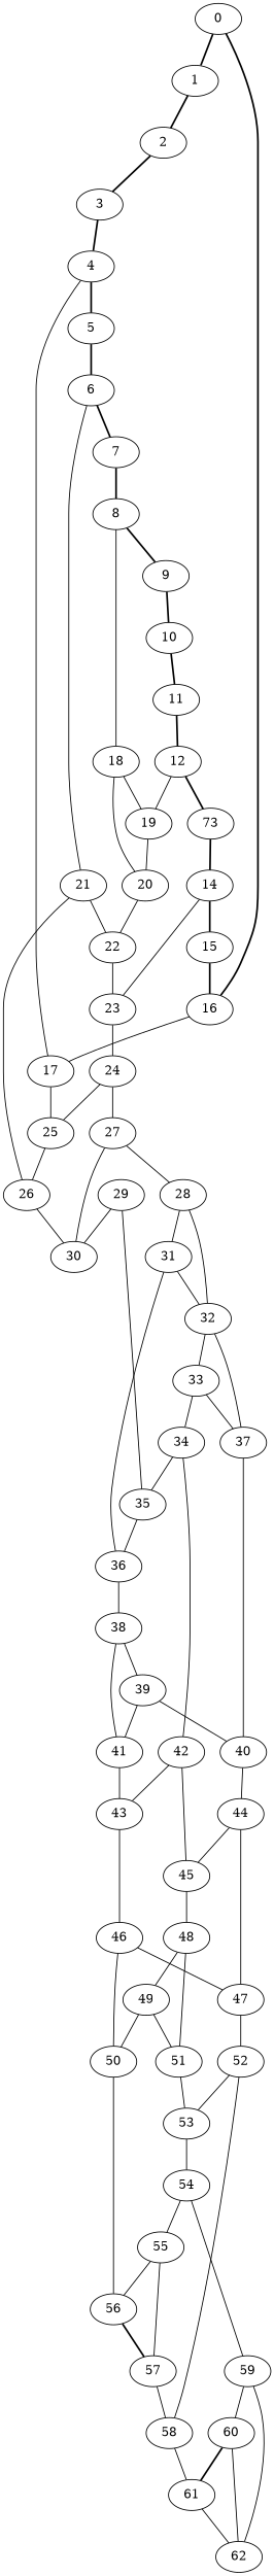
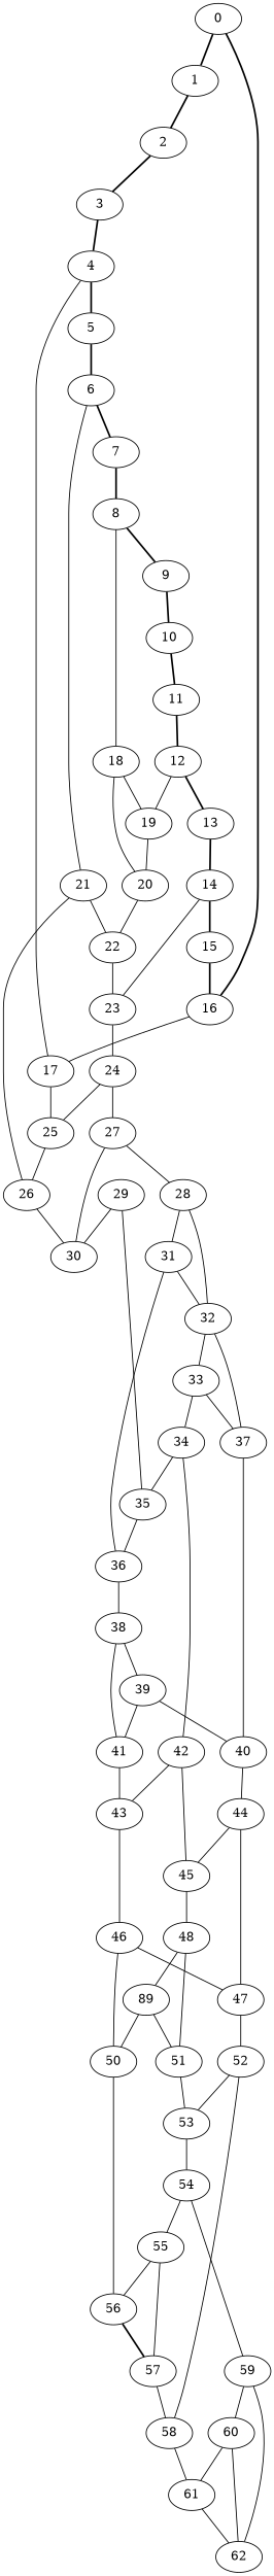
  graph {
    0
    1
    16
    2
    17
    3
    25
    4
    5
    6
    7
    21
    26
    8
    22
    9
    18
    23
    30
    10
    19
    20
    11
    12
-   13 [label=73]
+   13
    14
    15
    24
    27
    28
    31
    32
    29
    35
    36
    33
    37
    38
    34
    40
    39
    41
    42
    44
    43
    45
    46
    48
    47
    52
    50
-   49
+   49 [label=89]
    51
    56
    53
    58
    57
    54
    61
    55
    59
    62
    60
    0 -- 1 [style=bold]
    0 -- 16 [style=bold]
    1 -- 2 [style=bold]
    16 -- 17
    2 -- 3 [style=bold]
    17 -- 25
    3 -- 4 [style=bold]
    25 -- 26
    4 -- 17
    4 -- 5 [style=bold]
    5 -- 6 [style=bold]
    6 -- 7 [style=bold]
    6 -- 21
    7 -- 8 [style=bold]
    21 -- 26
    21 -- 22
    26 -- 30
    8 -- 9 [style=bold]
    8 -- 18
    22 -- 23
    9 -- 10 [style=bold]
    18 -- 19
    18 -- 20
    23 -- 24
    10 -- 11 [style=bold]
    19 -- 20
    20 -- 22
    11 -- 12 [style=bold]
    12 -- 19
    12 -- 13 [style=bold]
    13 -- 14 [style=bold]
    14 -- 23
    14 -- 15 [style=bold]
    15 -- 16 [style=bold]
    24 -- 25
    24 -- 27
    27 -- 30
    27 -- 28
    28 -- 31
    28 -- 32
    31 -- 32
    31 -- 36
    32 -- 33
    32 -- 37
    29 -- 30
    29 -- 35
    35 -- 36
    36 -- 38
    33 -- 37
    33 -- 34
    37 -- 40
    38 -- 39
    38 -- 41
    34 -- 35
    34 -- 42
    40 -- 44
    39 -- 40
    39 -- 41
    41 -- 43
    42 -- 43
    42 -- 45
    44 -- 45
    44 -- 47
    43 -- 46
    45 -- 48
    46 -- 47
    46 -- 50
    48 -- 49
    48 -- 51
    47 -- 52
    52 -- 53
    52 -- 58
    50 -- 56
    49 -- 50
    49 -- 51
    51 -- 53
    56 -- 57 [style=bold]
    53 -- 54
    58 -- 61
    57 -- 58
    54 -- 55
    54 -- 59
    61 -- 62
    55 -- 56
    55 -- 57
    59 -- 62
    59 -- 60
-   60 -- 61 [style=bold]
+   60 -- 61
    60 -- 62
  }
